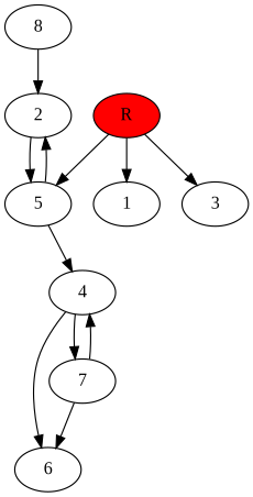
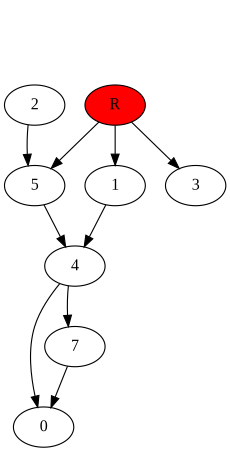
  digraph {
    fontname="Liberation Serif"
    node [fontname="Liberation Serif"]
    edge [fontname="Liberation Serif"]
-   8
    2
    5
    4
-   6
+   6 [label=0]
    7
    R [fillcolor="#ff0000" style=filled]
    1
    3
-   8 -> 2
    2 -> 5
-   5 -> 2
    5 -> 4
    4 -> 6
    4 -> 7
-   7 -> 4
+   1 -> 4
    7 -> 6
    R -> 5
    R -> 1
    R -> 3
  }
